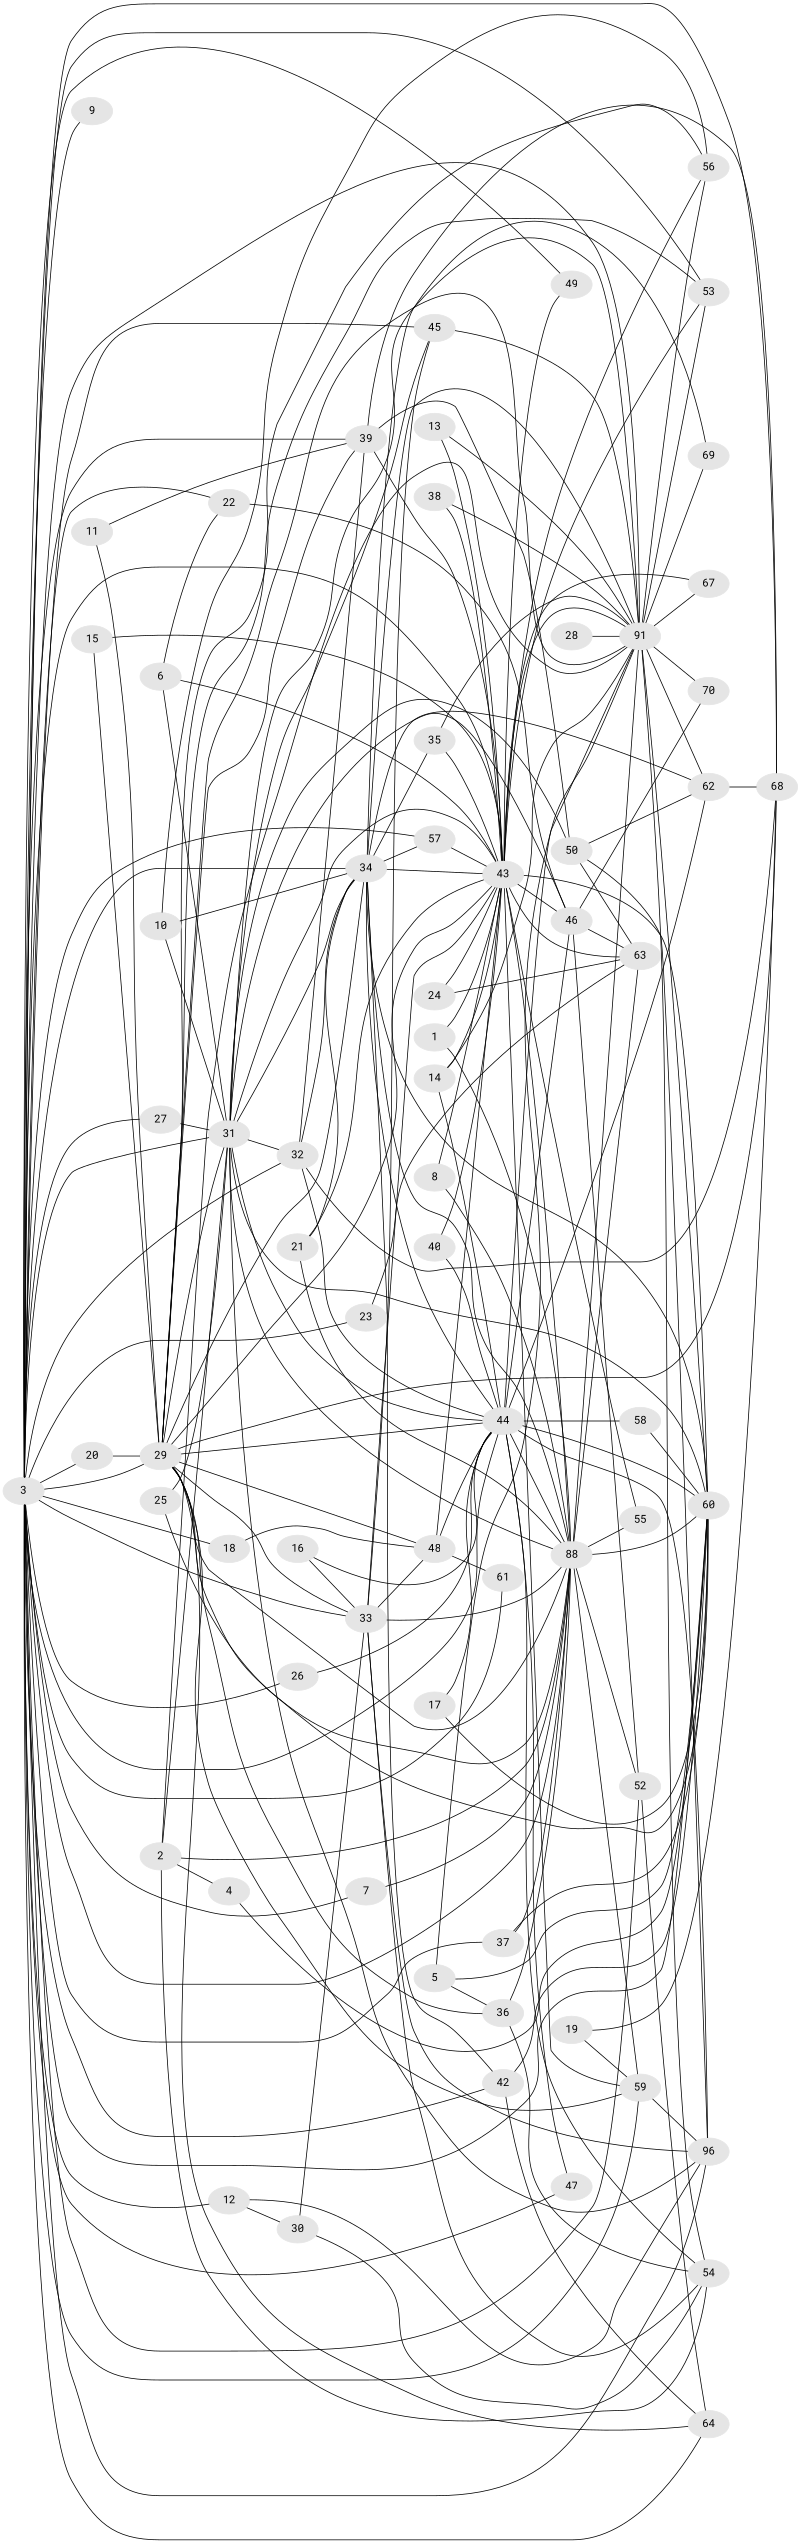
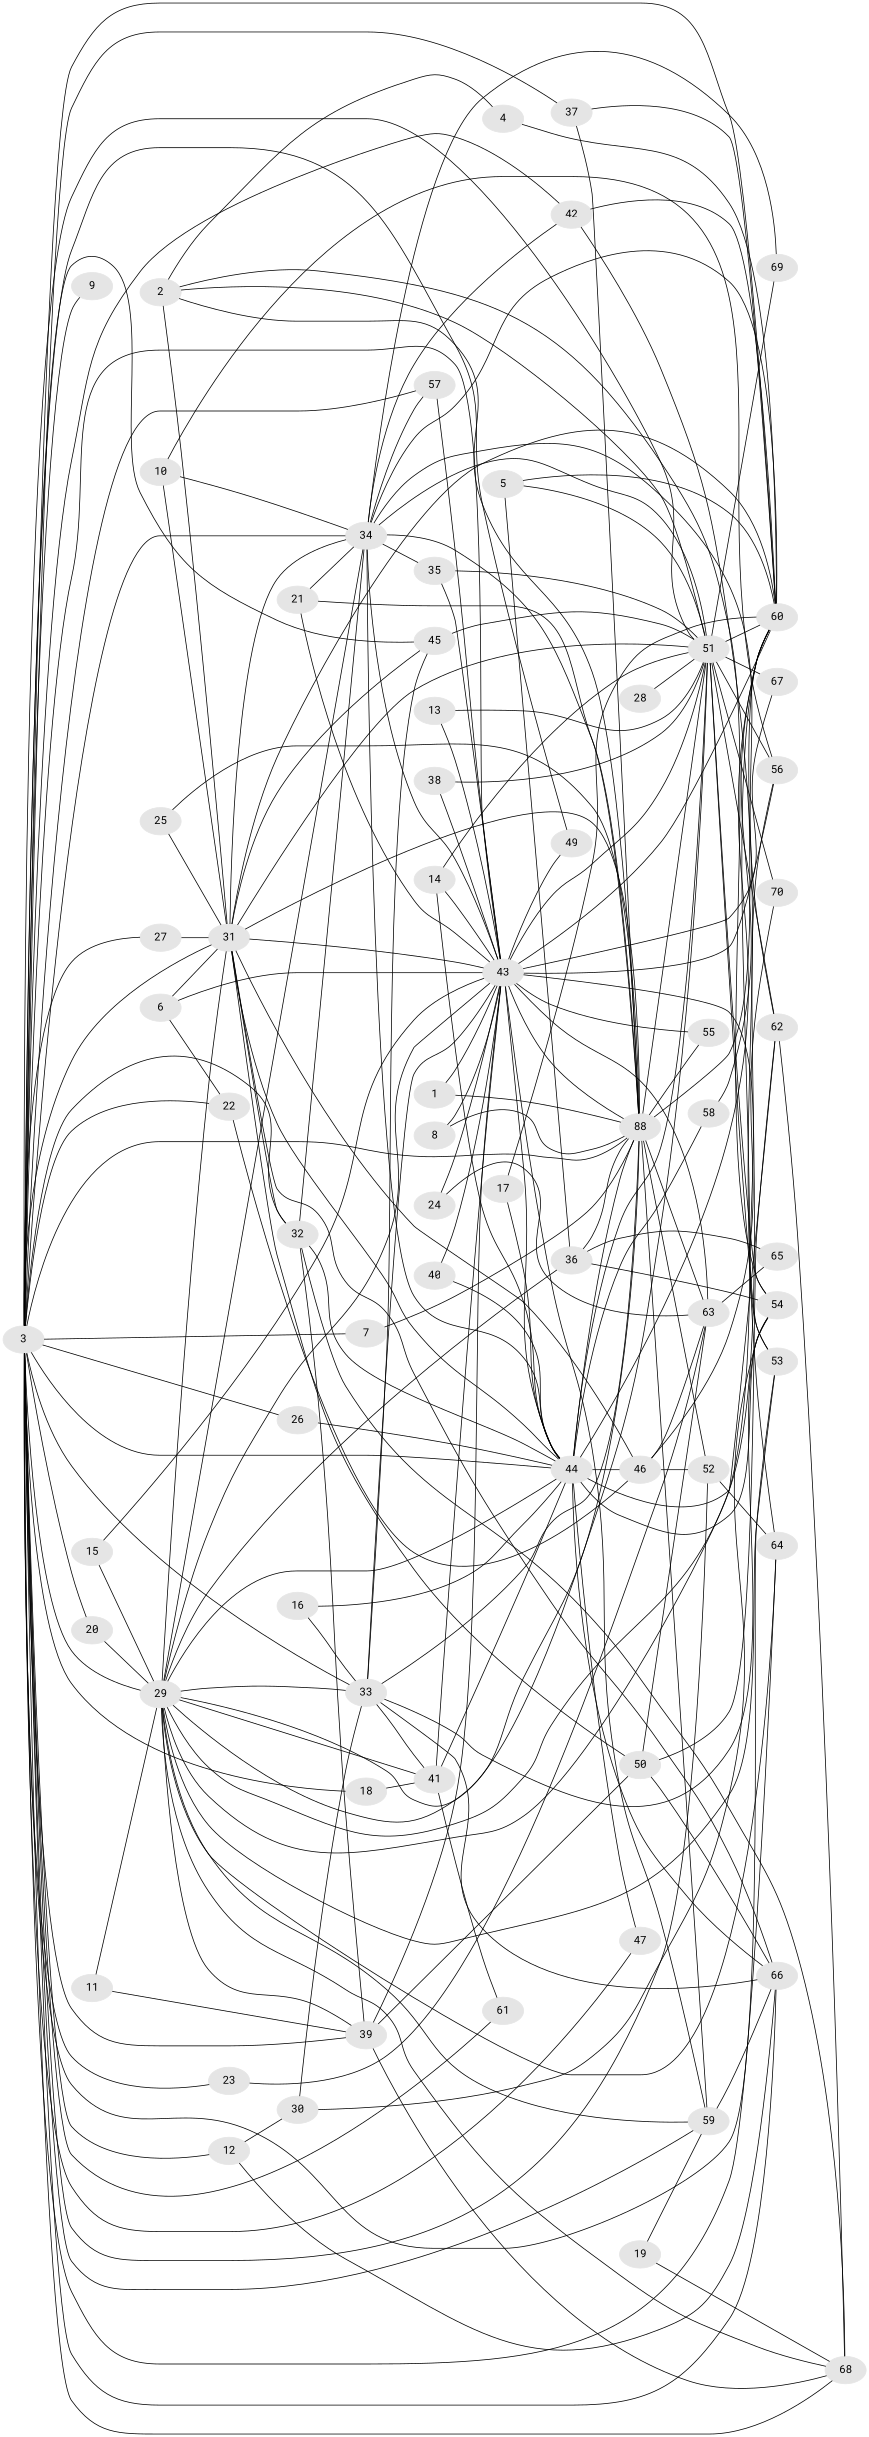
  graph {
    fontname="Roboto Mono"
    rankdir=LR
    node [color=gray90 fontname="Roboto Mono" style=filled]
    edge [fontname="Roboto Mono" weight=1.0]
    1
    43
    n3 [label=88]
-   51 [label=91]
+   51
    44
    49
    53
    59
    60
    56
    63
    55
    67
    52
    2
    4
    31
    54
    32
    34
    45
-   66 [label=96]
+   66
    46
    50
    62
    69
    70
    3
    7
    9
    12
    18
    20
    22
    23
    26
    27
    29
    33
    37
    39
    42
    47
    57
    61
    64
    68
    30
-   41 [label=48]
+   41
    36
    35
    58
    5
+   65
    6
    8
    10
    11
    13
    14
    15
    16
    17
    19
    21
    24
    25
    28
    38
    40
    1 -- 43
    1 -- n3
    43 -- n3 [weight=2.0]
    43 -- 51
-   43 -- 46
+   43 -- 44
    43 -- 49
    43 -- 53
    43 -- 59
    43 -- 60
    43 -- 56
    43 -- 63 [weight=2.0]
    43 -- 55
    43 -- 67
    n3 -- 51
    n3 -- 59
    n3 -- 60
    n3 -- 63
    n3 -- 55
    n3 -- 52
    51 -- 53
    51 -- 60 [weight=5.0]
    51 -- 56
    51 -- 67
    51 -- 54
    51 -- 62
    51 -- 69
    51 -- 70
    44 -- n3
    44 -- 51
    44 -- 60
    44 -- 54
    44 -- 66
    44 -- 46 [weight=2.0]
    44 -- 62
    44 -- 47
    44 -- 58
    59 -- 66
+   63 -- 65
    52 -- 64
    2 -- n3
    2 -- 51
    2 -- 4
    2 -- 31
    2 -- 54
    4 -- 60
    31 -- 43
    31 -- n3
    31 -- 51 [weight=2.0]
    31 -- 44
    31 -- 60
    31 -- 32
    31 -- 34
    31 -- 45
    31 -- 66
    31 -- 46
    31 -- 50
    32 -- 44
    32 -- 34
    32 -- 39
    32 -- 68
    34 -- 43 [weight=2.0]
    34 -- n3
    34 -- 51
    34 -- 44
    34 -- 60
    34 -- 62 [weight=2.0]
    34 -- 69
    34 -- 42
    34 -- 57
    34 -- 35
    45 -- 51
    46 -- 63
    46 -- 52
    46 -- 70
    50 -- 63
    50 -- 66
    50 -- 62
    62 -- 68
    3 -- 43 [weight=2.0]
    3 -- n3 [weight=2.0]
    3 -- 51 [weight=2.0]
    3 -- 44 [weight=4.0]
    3 -- 49
    3 -- 53
    3 -- 59
    3 -- 60 [weight=3.0]
    3 -- 52 [weight=3.0]
    3 -- 31 [weight=2.0]
    3 -- 32
    3 -- 34 [weight=4.0]
    3 -- 45
    3 -- 66
    3 -- 7
    3 -- 9
    3 -- 12
    3 -- 18
    3 -- 20
    3 -- 22
    3 -- 23
    3 -- 26
    3 -- 27
    3 -- 29 [weight=2.0]
    3 -- 33
    3 -- 37
    3 -- 39
    3 -- 42
    3 -- 47
    3 -- 57
    3 -- 61
    3 -- 64
    3 -- 68 [weight=2.0]
    7 -- n3
    12 -- 66
    12 -- 30
    18 -- 41
    20 -- 29
    22 -- 46
    23 -- 63
    26 -- 44
    27 -- 31
    29 -- 43
    29 -- n3
    29 -- 51
    29 -- 44 [weight=2.0]
    29 -- 53
    29 -- 59
    29 -- 60
    29 -- 56
    29 -- 31
    29 -- 34
    29 -- 33
    29 -- 39
    29 -- 64
    29 -- 68
    29 -- 41
    29 -- 36
    33 -- 43
    33 -- n3
    33 -- 54
    33 -- 45
    33 -- 66 [weight=2.0]
    33 -- 41
    37 -- n3
    37 -- 60
    39 -- 43
    39 -- 50
    39 -- 68
    42 -- 60
    42 -- 64
    57 -- 43
    30 -- 54
    30 -- 33
    41 -- 43
    41 -- 44
    41 -- 61
    36 -- n3
    36 -- 54
+   36 -- 65
    35 -- 43 [weight=2.0]
    35 -- 51
    58 -- 60
    5 -- 51
    5 -- 60
    5 -- 36
    6 -- 43
    6 -- 31
    6 -- 22
    8 -- 43
    8 -- n3
    10 -- 56
    10 -- 31
    10 -- 34
    11 -- 29
    11 -- 39
    13 -- 43
    13 -- 51
    14 -- 43
    14 -- 51
    14 -- 44
    15 -- 43
    15 -- 29
    16 -- 44
    16 -- 33
    17 -- 44
    17 -- 60
    19 -- 59
    19 -- 68
    21 -- 43
    21 -- n3
    21 -- 34
    24 -- 43
    24 -- 63
    25 -- n3
    25 -- 31
    28 -- 51 [weight=2.0]
    38 -- 43
    38 -- 51
    40 -- 43
    40 -- 44
  }
